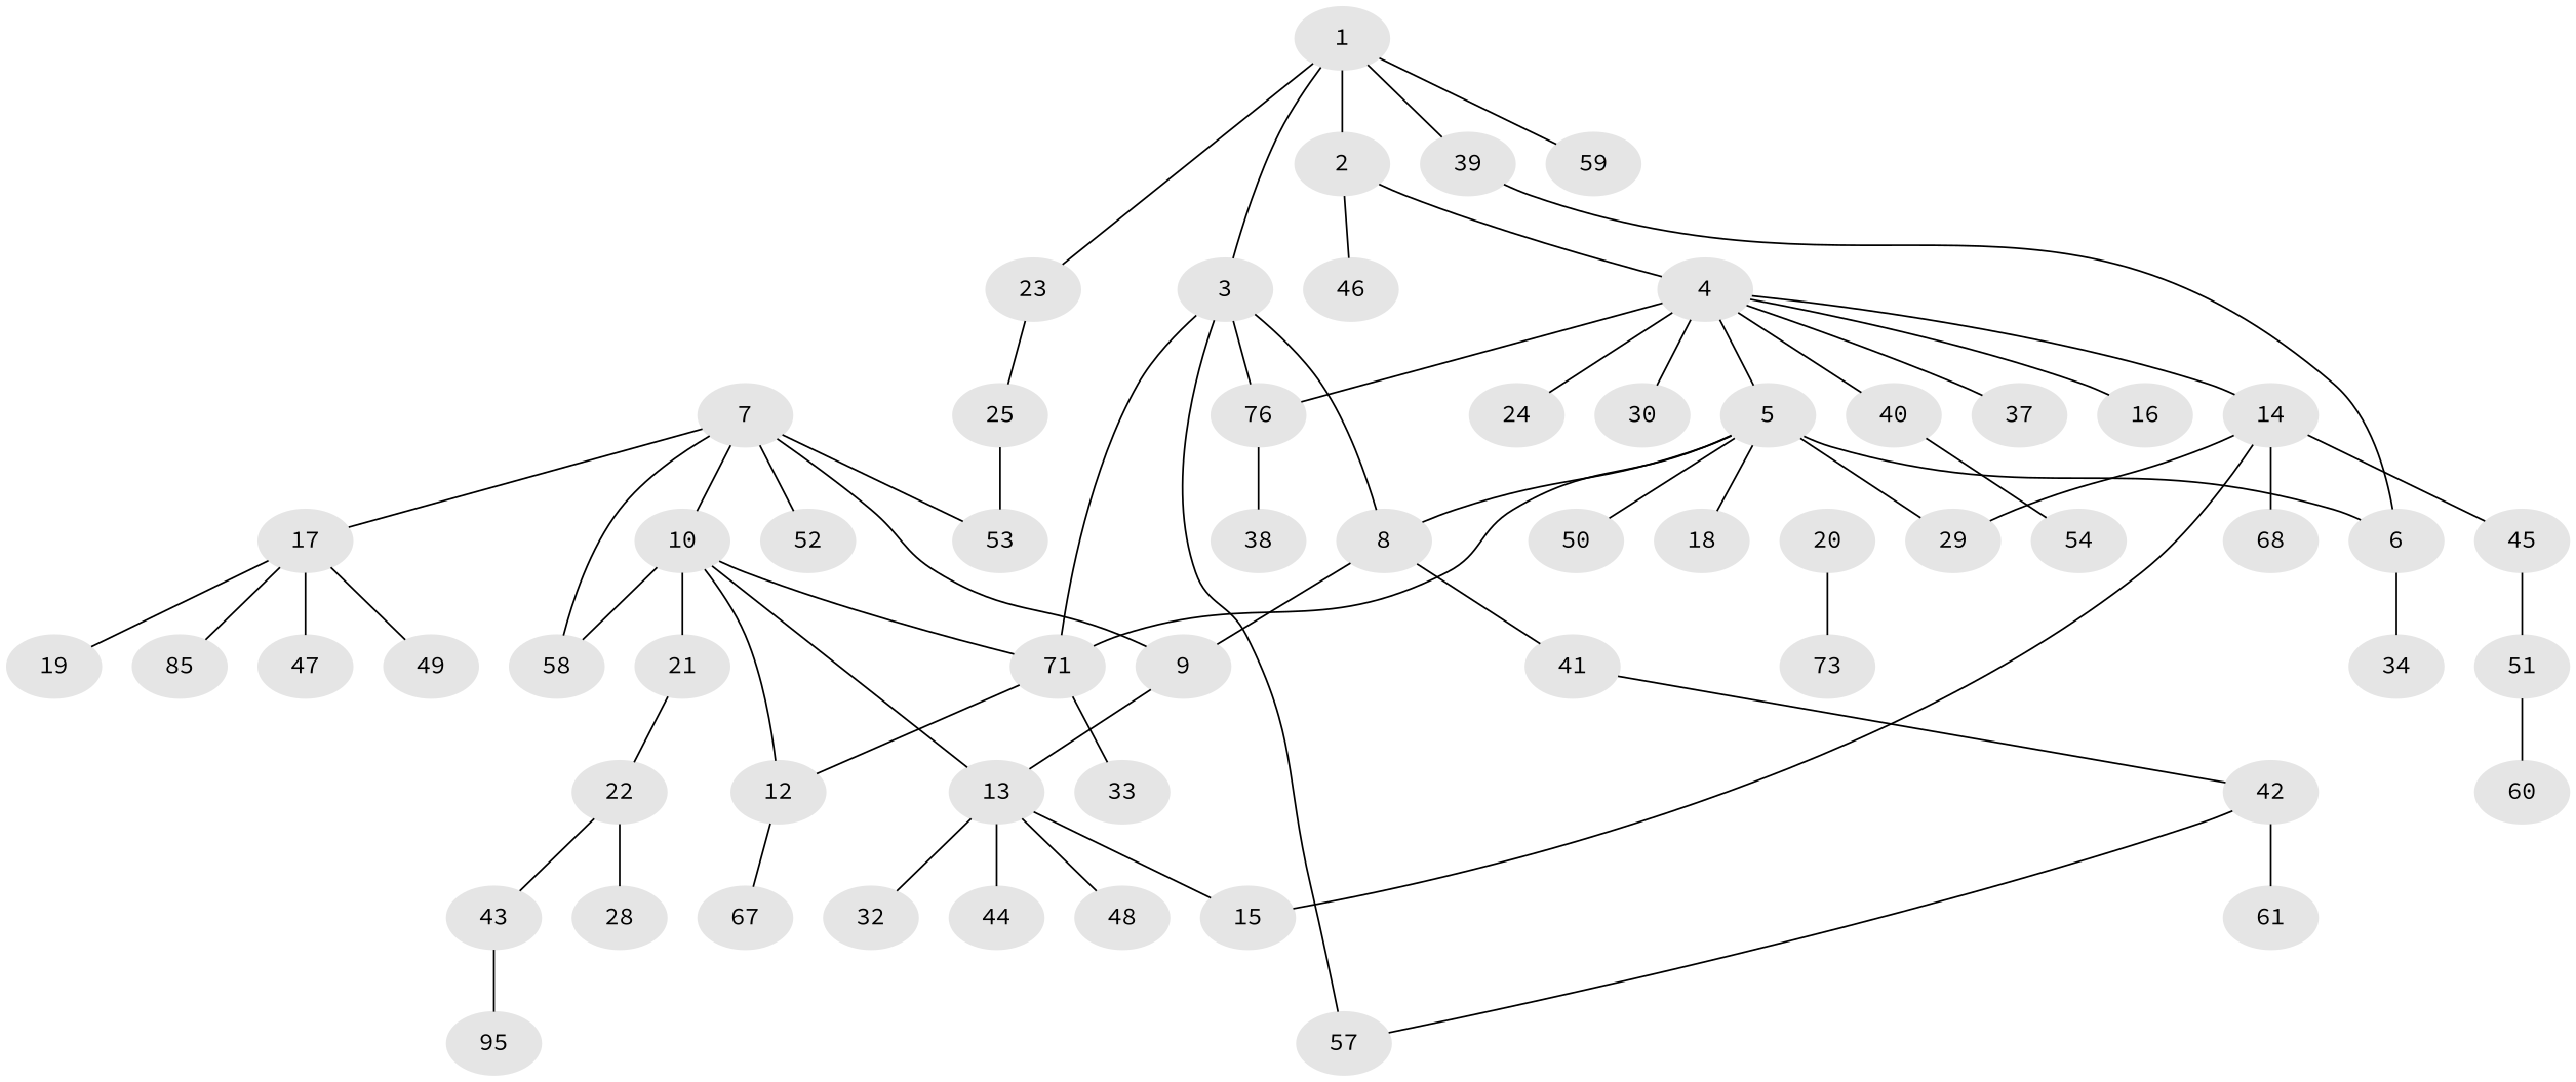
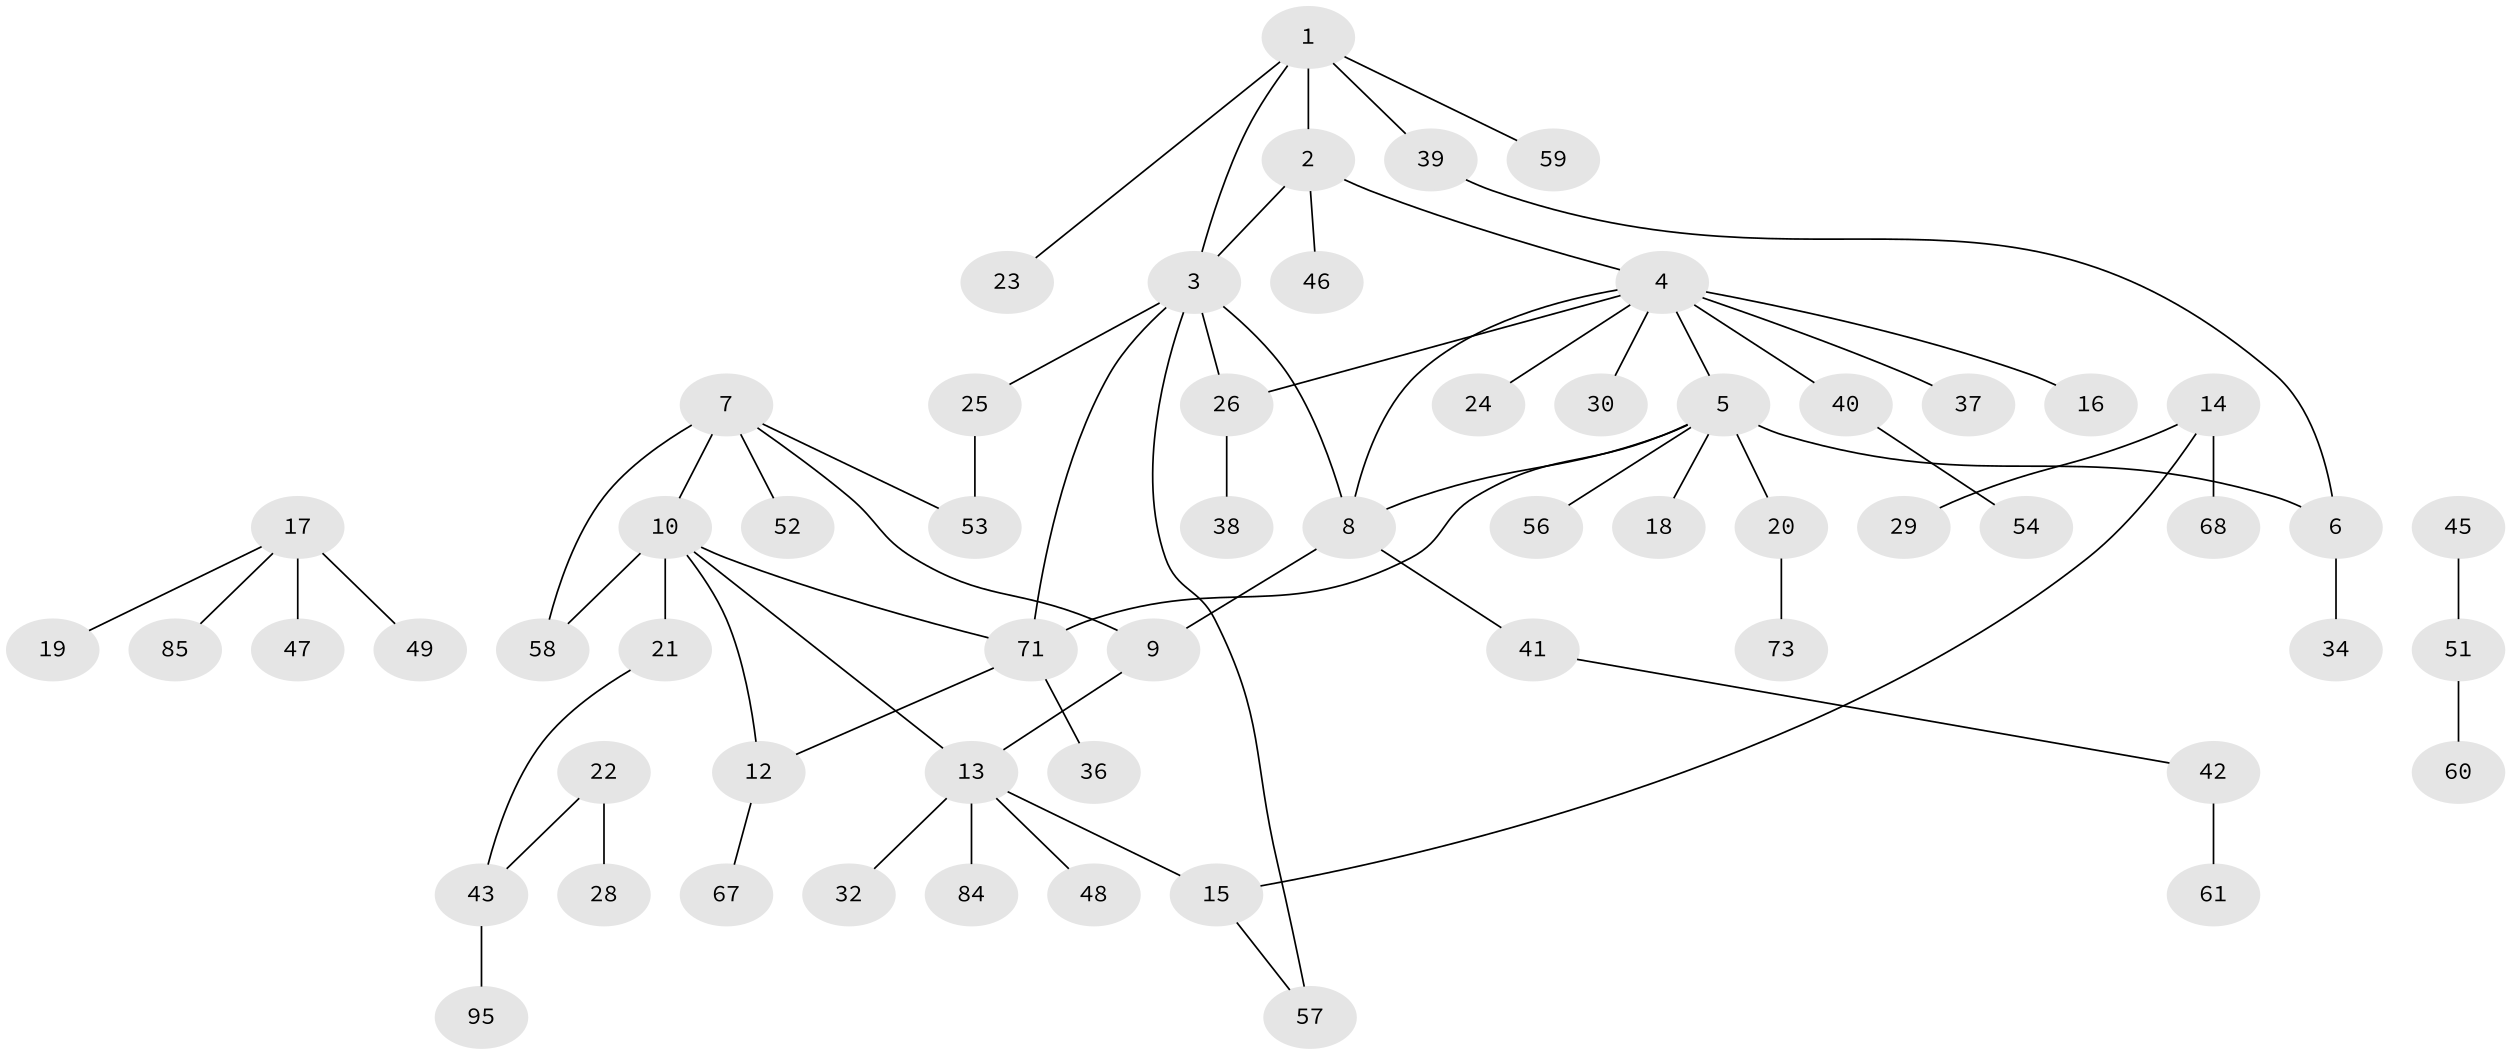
  graph {
    fontname="Source Code Pro"
    node [color=gray90 fontname="Source Code Pro" style=filled]
    edge [fontname="Source Code Pro"]
    1
    2
    3
    23
    39
    59
    4
    46
    8
    n10 [label=71]
    25
-   26 [label=76]
+   26
    57
    6
    5
    14
    16
    24
    30
    37
    40
    9
    41
    12
-   36 [label=33]
+   36
    15
    53
    38
    18
    20
-   50
+   50 [label=56]
    34
    29
    45
    n35 [label=68]
    54
    n37 [label=73]
    7
    10
    17
    52
    58
    13
    21
    19
    n46 [label=85]
    47
    49
    42
    32
-   44
+   44 [label=84]
    48
    n53 [label=67]
    22
    51
    28
    43
    n58 [label=95]
    61
    60
    1 -- 2
    1 -- 3
    1 -- 23
    1 -- 39
    1 -- 59
+   2 -- 3
    2 -- 4
    2 -- 46
    3 -- 8
    3 -- n10
-   23 -- 25
+   3 -- 25
    3 -- 26
    3 -- 57
    39 -- 6
    4 -- 26
    4 -- 5
-   4 -- 14
+   4 -- 8
    4 -- 16
    4 -- 24
    4 -- 30
    4 -- 37
    4 -- 40
    8 -- 9
    8 -- 41
    n10 -- 12
    n10 -- 36
    25 -- 53
    26 -- 38
    6 -- 34
    5 -- 8
    5 -- n10
    5 -- 6
    5 -- 18
-   5 -- 29
+   5 -- 20
    5 -- 50
    14 -- 15
    14 -- 29
-   14 -- 45
    14 -- n35
    40 -- 54
    9 -- 13
    41 -- 42
    12 -- n53
-   42 -- 57
+   15 -- 57
    20 -- n37
    45 -- 51
    7 -- 9
    7 -- 53
    7 -- 10
-   7 -- 17
    7 -- 52
    7 -- 58
    10 -- n10
    10 -- 12
    10 -- 58
    10 -- 13
    10 -- 21
    17 -- 19
    17 -- n46
    17 -- 47
    17 -- 49
    13 -- 15
    13 -- 32
    13 -- 44
    13 -- 48
-   21 -- 22
+   21 -- 43
    42 -- 61
    22 -- 28
    22 -- 43
    51 -- 60
    43 -- n58
  }
